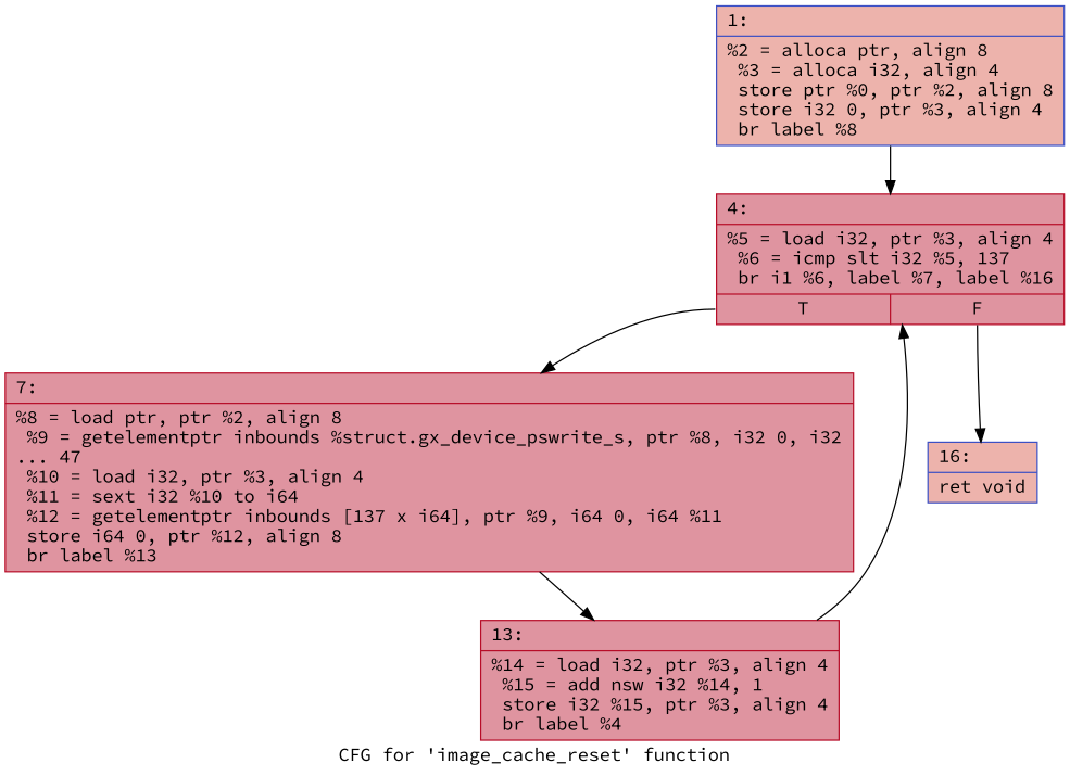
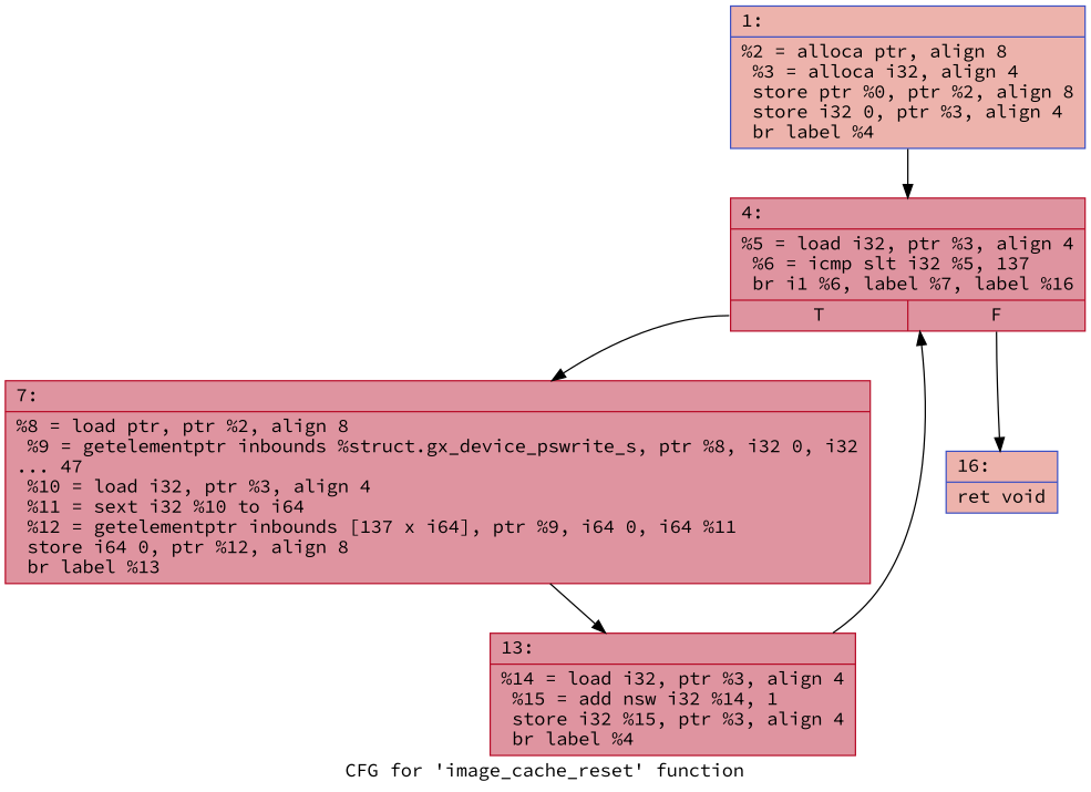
  digraph {
    label="CFG for 'image_cache_reset' function"
    fontname="Source Code Pro"
    node [color="#b70d28ff" fillcolor="#b70d2870" fontname="Source Code Pro" shape=record style=filled]
    edge [fontname="Source Code Pro"]
-   n1 [color="#3d50c3ff" fillcolor="#d6524470" label="{1:\l|  %2 = alloca ptr, align 8\l  %3 = alloca i32, align 4\l  store ptr %0, ptr %2, align 8\l  store i32 0, ptr %3, align 4\l  br label %8\l}"]
+   n1 [color="#3d50c3ff" fillcolor="#d6524470" label="{1:\l|  %2 = alloca ptr, align 8\l  %3 = alloca i32, align 4\l  store ptr %0, ptr %2, align 8\l  store i32 0, ptr %3, align 4\l  br label %4\l}"]
    n2 [label="{4:\l|  %5 = load i32, ptr %3, align 4\l  %6 = icmp slt i32 %5, 137\l  br i1 %6, label %7, label %16\l|{<s0>T|<s1>F}}"]
    n3 [label="{7:\l|  %8 = load ptr, ptr %2, align 8\l  %9 = getelementptr inbounds %struct.gx_device_pswrite_s, ptr %8, i32 0, i32\l... 47\l  %10 = load i32, ptr %3, align 4\l  %11 = sext i32 %10 to i64\l  %12 = getelementptr inbounds [137 x i64], ptr %9, i64 0, i64 %11\l  store i64 0, ptr %12, align 8\l  br label %13\l}"]
    n4 [color="#3d50c3ff" fillcolor="#d6524470" label="{16:\l|  ret void\l}"]
    n5 [label="{13:\l|  %14 = load i32, ptr %3, align 4\l  %15 = add nsw i32 %14, 1\l  store i32 %15, ptr %3, align 4\l  br label %4\l}"]
    n1 -> n2
    n2 -> n3 [tailport=s0]
    n2 -> n4 [tailport=s1]
    n3 -> n5
    n5 -> n2
  }
